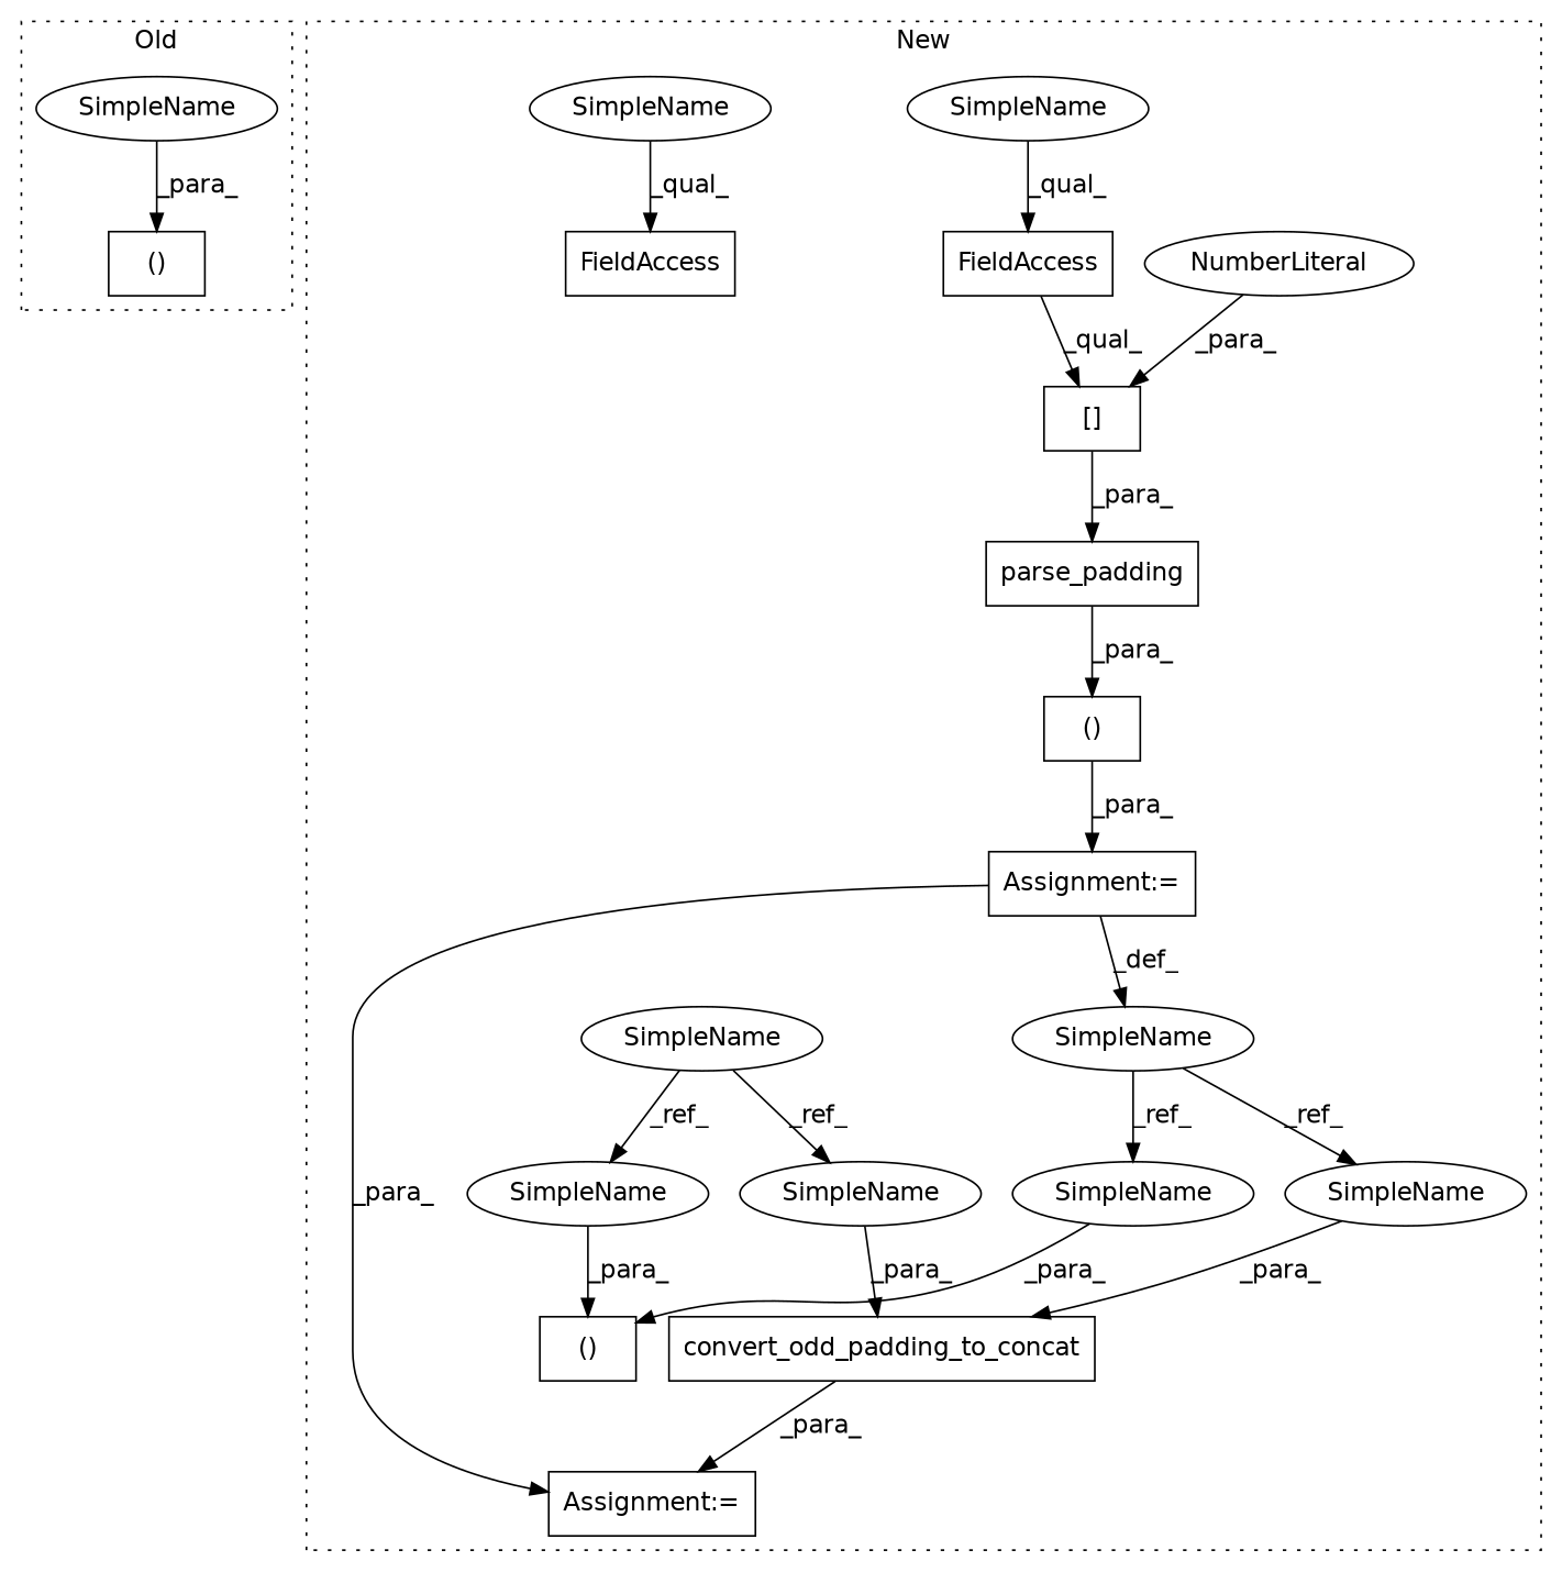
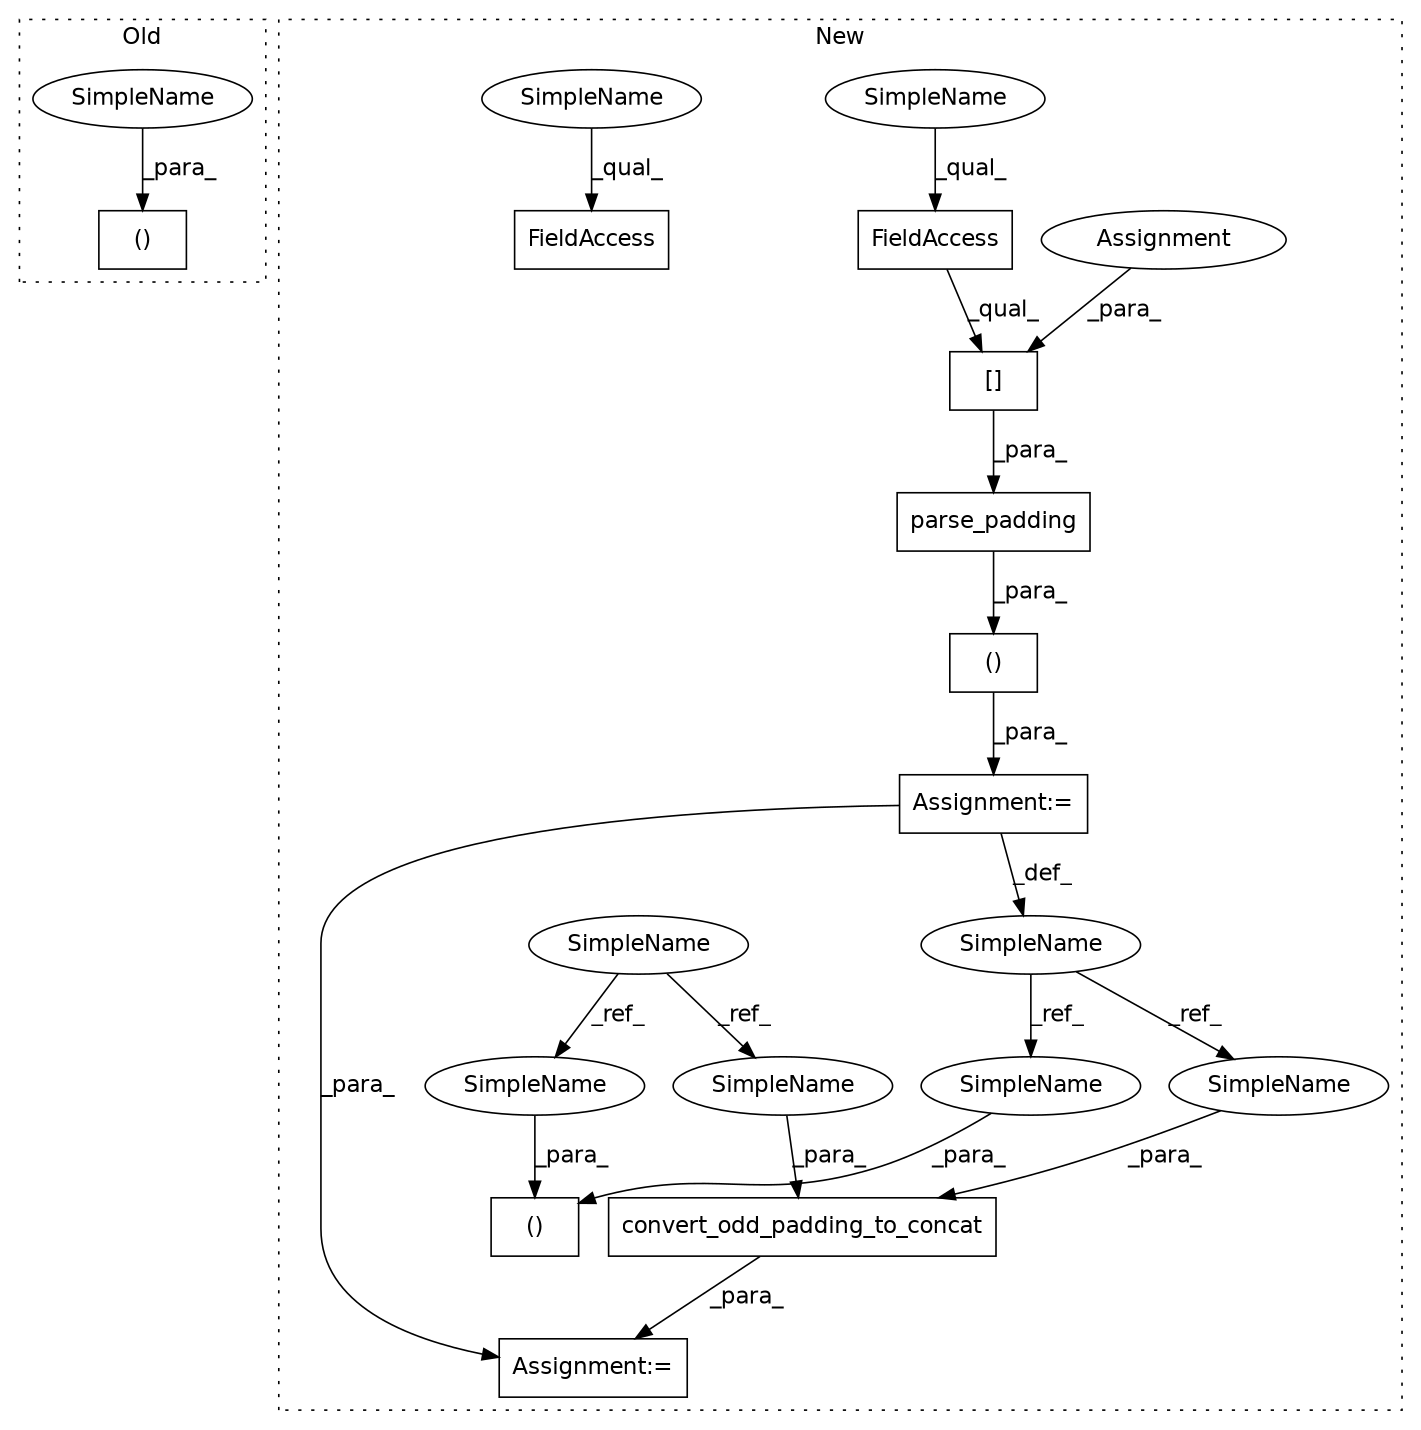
  digraph {
    fontname="DejaVu Sans"
    node [a=42 l=1 s=1753 shape=box fontname="DejaVu Sans"]
    edge [fontname="DejaVu Sans"]
    n1 [a=106 l=21 label="()"]
    n2 [label=SimpleName shape=ellipse]
    n3 [a=32 l="30,1" label=convert_odd_padding_to_concat s="1940,1980"]
    n4 [a=106 l=107 label="()" s=1797]
    n5 [a=32 l="14,1" label=parse_padding s="1797,1843"]
    n6 [a=106 l=22 label="()" s=1916]
    n7 [a=2 l="15,1" label="[]" s="1824,1840"]
-   n8 [a=34 label=NumberLiteral s=1839 shape=ellipse]
+   n8 [a=34 label=Assignment s=1839 shape=ellipse]
    n9 [label=SimpleName s=1673 shape=ellipse]
    n10 [l=8 label=SimpleName s=1783 shape=ellipse]
    n11 [a=7 l=6 label="Assignment:=" s=1791]
    n12 [a=7 l=2 label="Assignment:=" s=1938]
    n13 [a=22 l=14 label=FieldAccess s=1824]
    n14 [a=22 l=12 label=FieldAccess s=1871]
    n15 [l=8 label=SimpleName s=1972 shape=ellipse]
    n16 [l=8 label=SimpleName s=1930 shape=ellipse]
    n17 [label=SimpleName s=1970 shape=ellipse]
    n18 [label=SimpleName s=1916 shape=ellipse]
    n19 [l=4 label=SimpleName s=1824 shape=ellipse]
    n20 [l=4 label=SimpleName s=1871 shape=ellipse]
    subgraph cluster_1 {
      label=Old
      style=dotted
      n1
      n2
    }
    subgraph cluster_2 {
      label=New
      style=dotted
      n3
      n4
      n5
      n6
      n7
      n8
      n9
      n10
      n11
      n12
      n13
      n14
      n15
      n16
      n17
      n18
      n19
      n20
    }
    n2 -> n1 [label=_para_]
    n3 -> n12 [label=_para_]
    n4 -> n11 [label=_para_]
    n5 -> n4 [label=_para_]
    n7 -> n5 [label=_para_]
    n8 -> n7 [label=_para_]
    n9 -> n17 [label=_ref_]
    n9 -> n18 [label=_ref_]
    n10 -> n15 [label=_ref_]
    n10 -> n16 [label=_ref_]
    n11 -> n10 [label=_def_]
    n11 -> n12 [label=_para_]
    n13 -> n7 [label=_qual_]
    n15 -> n3 [label=_para_]
    n16 -> n6 [label=_para_]
    n17 -> n3 [label=_para_]
    n18 -> n6 [label=_para_]
    n19 -> n13 [label=_qual_]
    n20 -> n14 [label=_qual_]
  }
